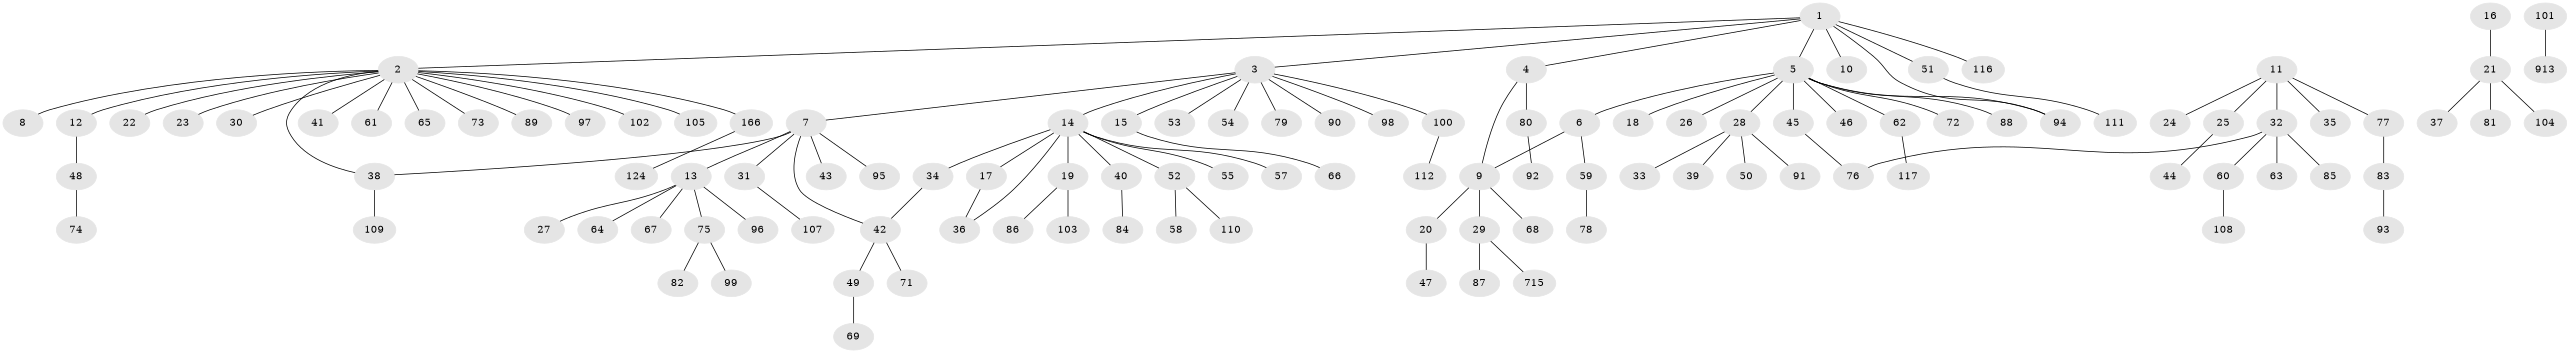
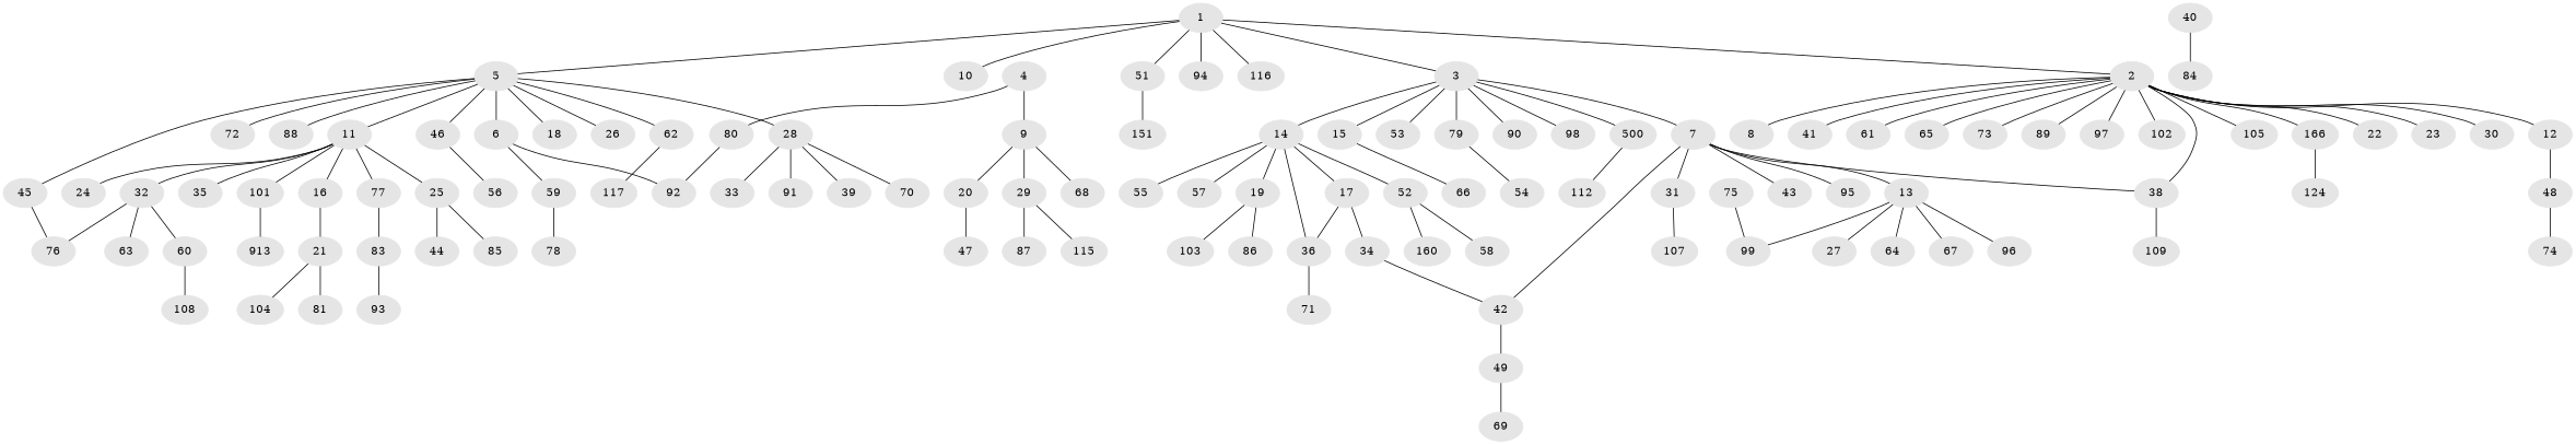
  graph {
    node [color=gray90 style=filled]
    1
    2
    3
    4
    5
    10
    51
    94
    116
    8
    12
    22
    23
    30
    38
    41
    61
    65
    73
    89
    97
    102
    105
    n24 [label=166]
    7
    14
    15
    53
    54
    79
    90
    98
-   100
+   100 [label=500]
    9
    80
    6
    11
    18
    26
    28
    45
    46
    62
    72
    88
-   111
+   111 [label=151]
    48
    109
    n49 [label=124]
    13
    31
    42
    43
    95
    17
    19
    34
    36
    40
    52
    55
    57
    66
    112
    20
    29
    68
    92
    59
    16
    24
    25
    32
    35
    77
    101
    33
    39
-   70 [label=50]
+   70
    91
    76
+   56
    117
    78
    27
    64
    67
    75
    96
    107
    49
    71
    47
    87
-   115 [label=715]
+   115
    21
    44
    60
    63
    85
    83
    n102 [label=913]
    74
-   82
    99
    86
    103
    84
    58
-   110
-   37
+   110 [label=160]
    81
    104
    108
    69
    93
    1 -- 2
    1 -- 3
-   1 -- 4
    1 -- 5
    1 -- 10
    1 -- 51
    1 -- 94
    1 -- 116
    2 -- 8
    2 -- 12
    2 -- 22
    2 -- 23
    2 -- 30
    2 -- 38
    2 -- 41
    2 -- 61
    2 -- 65
    2 -- 73
    2 -- 89
    2 -- 97
    2 -- 102
    2 -- 105
    2 -- n24
    3 -- 7
    3 -- 14
    3 -- 15
    3 -- 53
-   3 -- 54
+   79 -- 54
    3 -- 79
    3 -- 90
    3 -- 98
    3 -- 100
    4 -- 9
    4 -- 80
    5 -- 6
-   5 -- 94
+   5 -- 11
    5 -- 18
    5 -- 26
    5 -- 28
    5 -- 45
    5 -- 46
    5 -- 62
    5 -- 72
    5 -- 88
    51 -- 111
    12 -- 48
    38 -- 109
    n24 -- n49
    7 -- 38
    7 -- 13
    7 -- 31
    7 -- 42
    7 -- 43
    7 -- 95
    14 -- 17
    14 -- 19
-   14 -- 34
+   17 -- 34
    14 -- 36
-   14 -- 40
    14 -- 52
    14 -- 55
    14 -- 57
    15 -- 66
    100 -- 112
    9 -- 20
    9 -- 29
    9 -- 68
    80 -- 92
-   6 -- 9
+   6 -- 92
    6 -- 59
+   11 -- 16
    11 -- 24
    11 -- 25
    11 -- 32
    11 -- 35
    11 -- 77
+   11 -- 101
    28 -- 33
    28 -- 39
    28 -- 70
    28 -- 91
    45 -- 76
+   46 -- 56
    62 -- 117
    48 -- 74
    13 -- 27
    13 -- 64
    13 -- 67
-   13 -- 75
+   13 -- 99
    13 -- 96
    31 -- 107
    42 -- 49
-   42 -- 71
+   36 -- 71
    17 -- 36
    19 -- 86
    19 -- 103
    34 -- 42
    40 -- 84
    52 -- 58
    52 -- 110
    20 -- 47
    29 -- 87
    29 -- 115
    59 -- 78
    16 -- 21
    25 -- 44
    32 -- 76
    32 -- 60
    32 -- 63
-   32 -- 85
+   25 -- 85
    77 -- 83
    101 -- n102
-   75 -- 82
    75 -- 99
    49 -- 69
-   21 -- 37
    21 -- 81
    21 -- 104
    60 -- 108
    83 -- 93
  }
